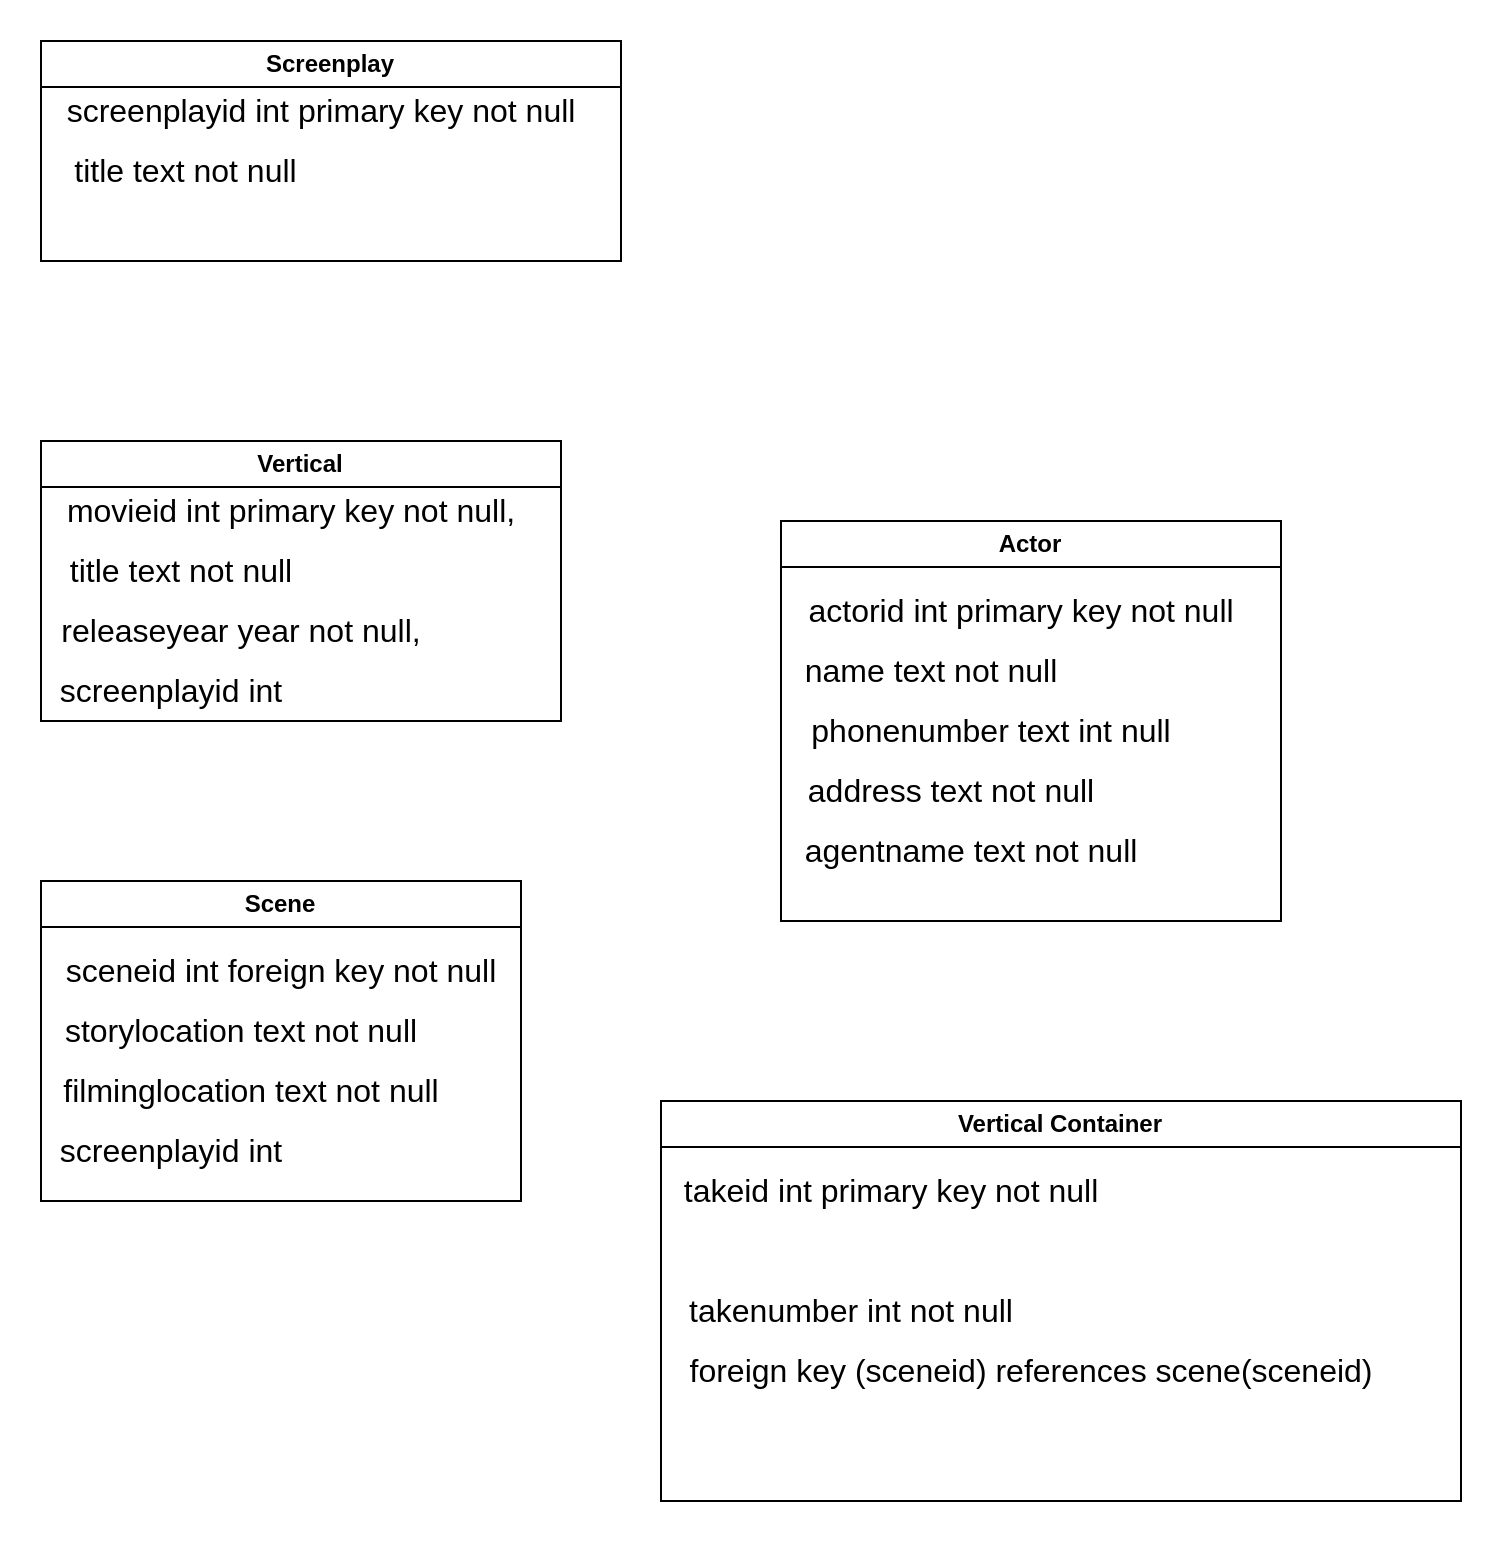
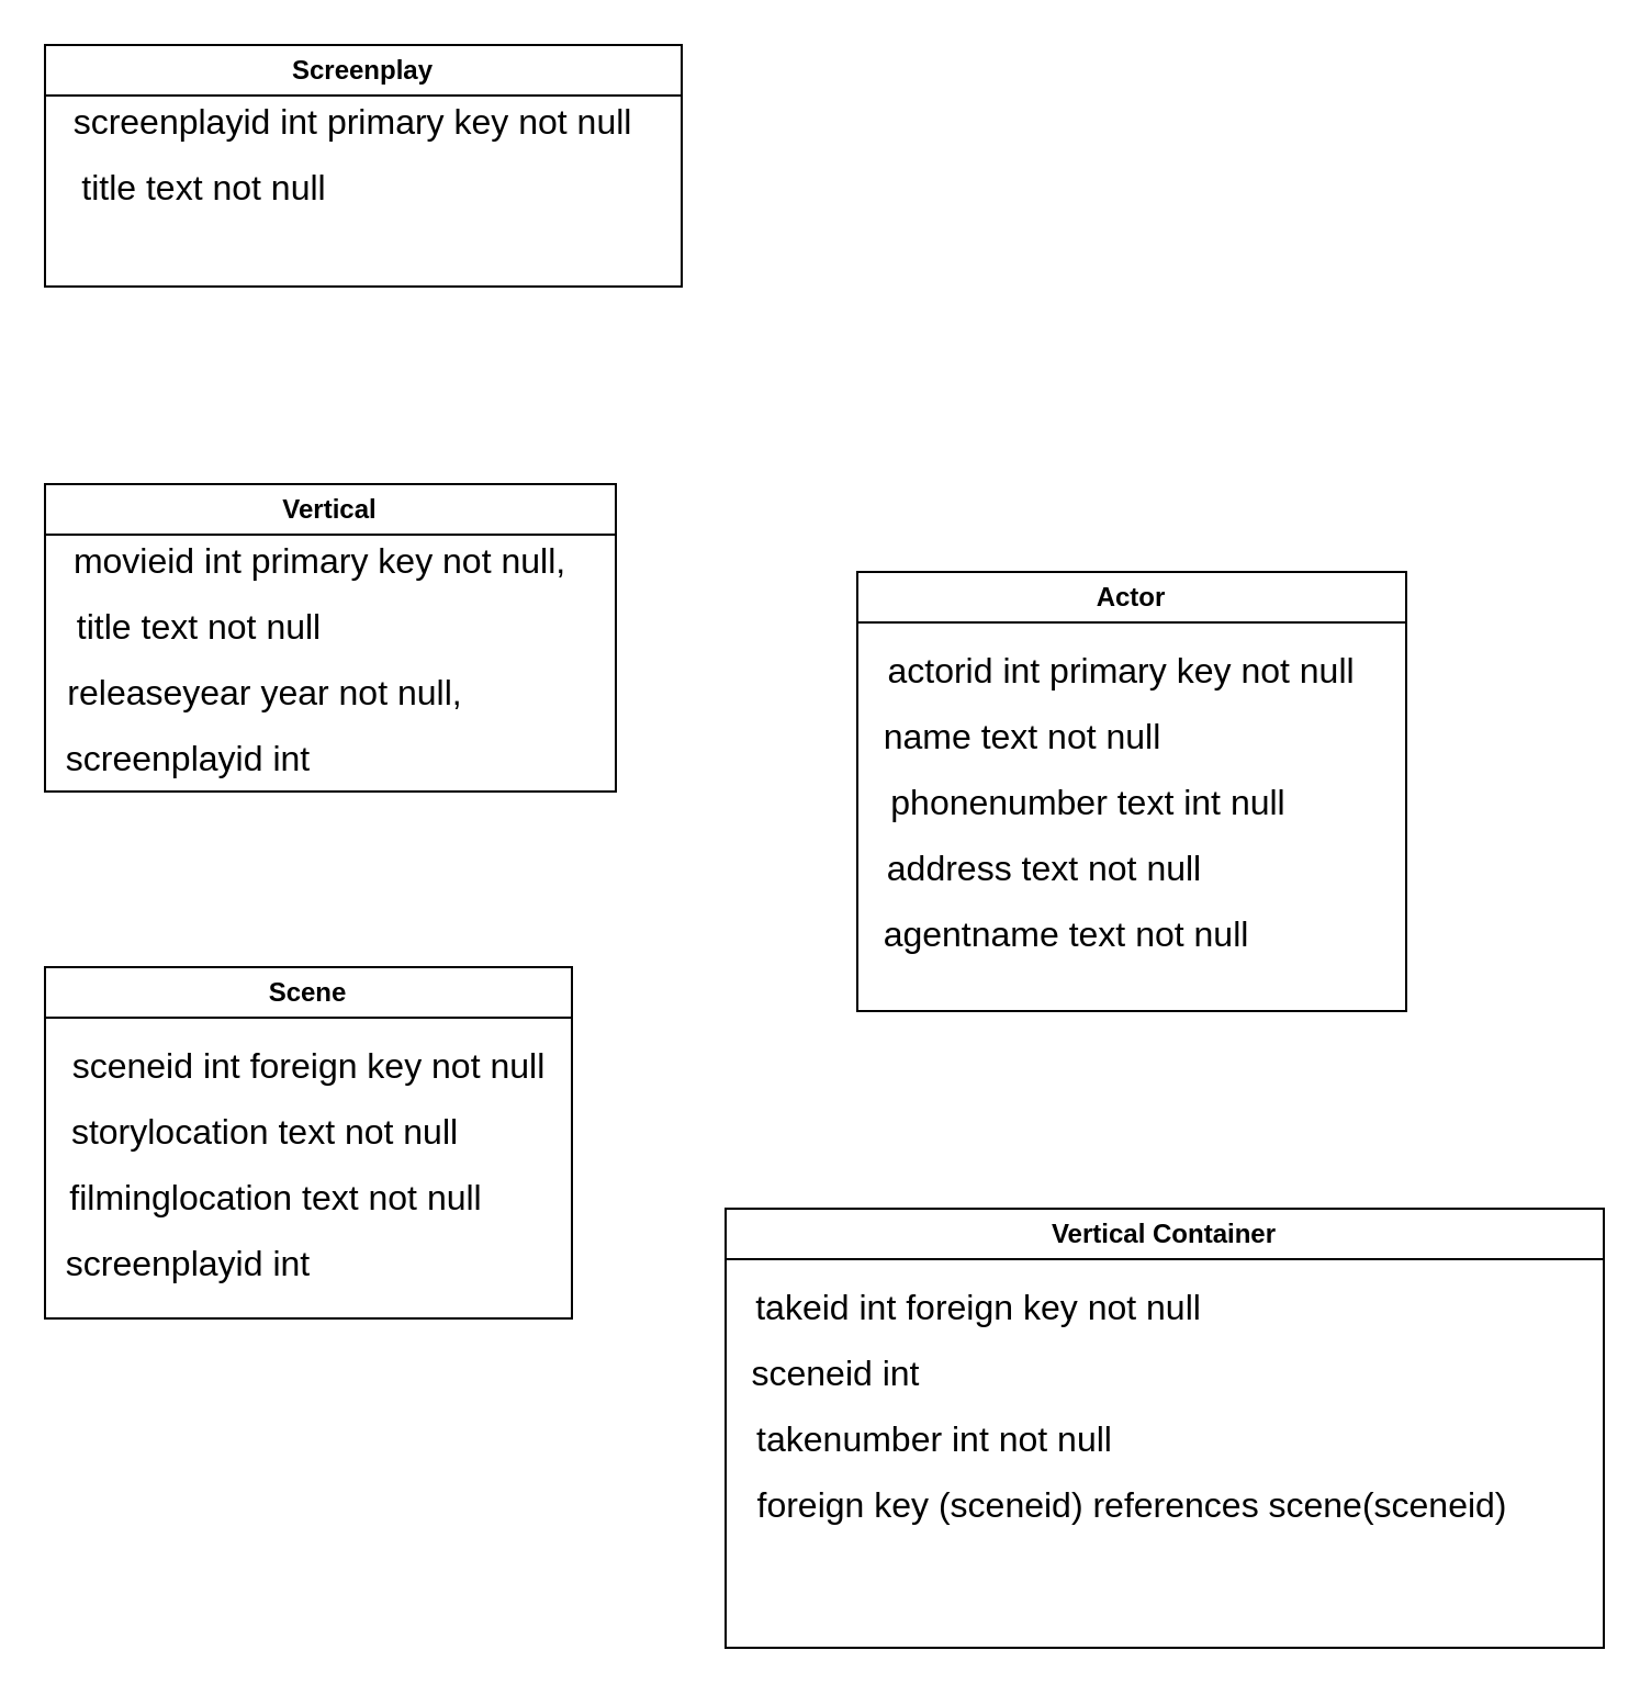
  <mxCell id="0" />
  <mxCell id="1" parent="0" />
  <mxCell id="2" value="Screenplay" style="swimlane;whiteSpace=wrap;html=1;" vertex="1" parent="1"><mxGeometry x="20" y="20" width="290" height="110" as="geometry" /></mxCell>
  <mxCell id="3" value="screenplayid &lt;span class=&quot;hljs-type&quot;&gt;int&lt;/span&gt; &lt;span class=&quot;hljs-keyword&quot;&gt;primary&lt;/span&gt; key &lt;span class=&quot;hljs-keyword&quot;&gt;not&lt;/span&gt; &lt;span class=&quot;hljs-keyword&quot;&gt;null&lt;/span&gt;" style="text;html=1;align=center;verticalAlign=middle;resizable=0;points=[];autosize=1;strokeColor=none;fillColor=none;fontSize=16;" vertex="1" parent="2"><mxGeometry y="20" width="280" height="30" as="geometry" /></mxCell>
  <mxCell id="4" value="&amp;nbsp;title text &lt;span class=&quot;hljs-keyword&quot;&gt;not&lt;/span&gt; &lt;span class=&quot;hljs-keyword&quot;&gt;null&lt;/span&gt;" style="text;html=1;align=center;verticalAlign=middle;resizable=0;points=[];autosize=1;strokeColor=none;fillColor=none;fontSize=16;" vertex="1" parent="2"><mxGeometry y="50" width="140" height="30" as="geometry" /></mxCell>
  <mxCell id="5" value="Vertical" style="swimlane;whiteSpace=wrap;html=1;" vertex="1" parent="1"><mxGeometry x="20" y="220" width="260" height="140" as="geometry" /></mxCell>
  <mxCell id="6" value="movieid &lt;span class=&quot;hljs-type&quot;&gt;int&lt;/span&gt; &lt;span class=&quot;hljs-keyword&quot;&gt;primary&lt;/span&gt; key &lt;span class=&quot;hljs-keyword&quot;&gt;not&lt;/span&gt; &lt;span class=&quot;hljs-keyword&quot;&gt;null&lt;/span&gt;," style="text;html=1;align=center;verticalAlign=middle;resizable=0;points=[];autosize=1;strokeColor=none;fillColor=none;fontSize=16;" vertex="1" parent="5"><mxGeometry y="20" width="250" height="30" as="geometry" /></mxCell>
  <mxCell id="7" value="title text&amp;nbsp;&lt;span class=&quot;hljs-keyword&quot;&gt;not&lt;/span&gt;&amp;nbsp;&lt;span class=&quot;hljs-keyword&quot;&gt;null&lt;/span&gt;" style="text;html=1;align=center;verticalAlign=middle;resizable=0;points=[];autosize=1;strokeColor=none;fillColor=none;fontSize=16;" vertex="1" parent="5"><mxGeometry x="5" y="50" width="130" height="30" as="geometry" /></mxCell>
  <mxCell id="8" value="releaseyear&amp;nbsp;&lt;span class=&quot;hljs-keyword&quot;&gt;year&lt;/span&gt;&amp;nbsp;&lt;span class=&quot;hljs-keyword&quot;&gt;not&lt;/span&gt;&amp;nbsp;&lt;span class=&quot;hljs-keyword&quot;&gt;null&lt;/span&gt;," style="text;html=1;align=center;verticalAlign=middle;resizable=0;points=[];autosize=1;strokeColor=none;fillColor=none;fontSize=16;" vertex="1" parent="5"><mxGeometry y="80" width="200" height="30" as="geometry" /></mxCell>
  <mxCell id="9" value="screenplayid&amp;nbsp;&lt;span class=&quot;hljs-type&quot;&gt;int&lt;/span&gt;" style="text;html=1;align=center;verticalAlign=middle;resizable=0;points=[];autosize=1;strokeColor=none;fillColor=none;fontSize=16;" vertex="1" parent="5"><mxGeometry y="110" width="130" height="30" as="geometry" /></mxCell>
  <mxCell id="10" value="Scene" style="swimlane;whiteSpace=wrap;html=1;" vertex="1" parent="1"><mxGeometry x="20" y="440" width="240" height="160" as="geometry" /></mxCell>
  <mxCell id="11" value="sceneid &lt;span class=&quot;hljs-type&quot;&gt;int&lt;/span&gt; &lt;span class=&quot;hljs-keyword&quot;&gt;foreign&lt;/span&gt; key &lt;span class=&quot;hljs-keyword&quot;&gt;not&lt;/span&gt; &lt;span class=&quot;hljs-keyword&quot;&gt;null&lt;/span&gt;" style="text;html=1;align=center;verticalAlign=middle;resizable=0;points=[];autosize=1;strokeColor=none;fillColor=none;fontSize=16;" vertex="1" parent="10"><mxGeometry y="30" width="240" height="30" as="geometry" /></mxCell>
  <mxCell id="12" value="storylocation text &lt;span class=&quot;hljs-keyword&quot;&gt;not&lt;/span&gt; &lt;span class=&quot;hljs-keyword&quot;&gt;null&lt;/span&gt;" style="text;html=1;align=center;verticalAlign=middle;resizable=0;points=[];autosize=1;strokeColor=none;fillColor=none;fontSize=16;" vertex="1" parent="10"><mxGeometry y="60" width="200" height="30" as="geometry" /></mxCell>
  <mxCell id="13" value="filminglocation text &lt;span class=&quot;hljs-keyword&quot;&gt;not&lt;/span&gt; &lt;span class=&quot;hljs-keyword&quot;&gt;null&lt;/span&gt;" style="text;html=1;align=center;verticalAlign=middle;resizable=0;points=[];autosize=1;strokeColor=none;fillColor=none;fontSize=16;" vertex="1" parent="10"><mxGeometry y="90" width="210" height="30" as="geometry" /></mxCell>
  <mxCell id="14" value="screenplayid &lt;span class=&quot;hljs-type&quot;&gt;int&lt;/span&gt;" style="text;html=1;align=center;verticalAlign=middle;resizable=0;points=[];autosize=1;strokeColor=none;fillColor=none;fontSize=16;" vertex="1" parent="10"><mxGeometry y="120" width="130" height="30" as="geometry" /></mxCell>
  <mxCell id="15" value="Actor" style="swimlane;whiteSpace=wrap;html=1;" vertex="1" parent="1"><mxGeometry x="390" y="260" width="250" height="200" as="geometry" /></mxCell>
  <mxCell id="16" value="actorid &lt;span class=&quot;hljs-type&quot;&gt;int&lt;/span&gt; &lt;span class=&quot;hljs-keyword&quot;&gt;primary&lt;/span&gt; key &lt;span class=&quot;hljs-keyword&quot;&gt;not&lt;/span&gt; &lt;span class=&quot;hljs-keyword&quot;&gt;null&lt;/span&gt;" style="text;html=1;align=center;verticalAlign=middle;resizable=0;points=[];autosize=1;strokeColor=none;fillColor=none;fontSize=16;" vertex="1" parent="15"><mxGeometry y="30" width="240" height="30" as="geometry" /></mxCell>
  <mxCell id="17" value="name text &lt;span class=&quot;hljs-keyword&quot;&gt;not&lt;/span&gt; &lt;span class=&quot;hljs-keyword&quot;&gt;null&lt;/span&gt;" style="text;html=1;align=center;verticalAlign=middle;resizable=0;points=[];autosize=1;strokeColor=none;fillColor=none;fontSize=16;" vertex="1" parent="15"><mxGeometry y="60" width="150" height="30" as="geometry" /></mxCell>
  <mxCell id="18" value="phonenumber text &lt;span class=&quot;hljs-keyword&quot;&gt;int&lt;/span&gt; &lt;span class=&quot;hljs-keyword&quot;&gt;null&lt;/span&gt;" style="text;html=1;align=center;verticalAlign=middle;resizable=0;points=[];autosize=1;strokeColor=none;fillColor=none;fontSize=16;" vertex="1" parent="15"><mxGeometry y="90" width="210" height="30" as="geometry" /></mxCell>
  <mxCell id="19" value="address text &lt;span class=&quot;hljs-keyword&quot;&gt;not&lt;/span&gt; &lt;span class=&quot;hljs-keyword&quot;&gt;null&lt;/span&gt;" style="text;html=1;align=center;verticalAlign=middle;resizable=0;points=[];autosize=1;strokeColor=none;fillColor=none;fontSize=16;" vertex="1" parent="15"><mxGeometry y="120" width="170" height="30" as="geometry" /></mxCell>
  <mxCell id="20" value="agentname text &lt;span class=&quot;hljs-keyword&quot;&gt;not&lt;/span&gt; &lt;span class=&quot;hljs-keyword&quot;&gt;null&lt;/span&gt;" style="text;html=1;align=center;verticalAlign=middle;resizable=0;points=[];autosize=1;strokeColor=none;fillColor=none;fontSize=16;" vertex="1" parent="15"><mxGeometry y="150" width="190" height="30" as="geometry" /></mxCell>
  <mxCell id="21" value="Vertical Container" style="swimlane;whiteSpace=wrap;html=1;" vertex="1" parent="1"><mxGeometry x="330" y="550" width="400" height="200" as="geometry" /></mxCell>
- <mxCell id="22" value="takeid &lt;span class=&quot;hljs-type&quot;&gt;int&lt;/span&gt; &lt;span class=&quot;hljs-keyword&quot;&gt;primary&lt;/span&gt; key &lt;span class=&quot;hljs-keyword&quot;&gt;not&lt;/span&gt; &lt;span class=&quot;hljs-keyword&quot;&gt;null&lt;/span&gt;" style="text;html=1;align=center;verticalAlign=middle;resizable=0;points=[];autosize=1;strokeColor=none;fillColor=none;fontSize=16;" vertex="1" parent="21"><mxGeometry y="30" width="230" height="30" as="geometry" /></mxCell>
+ <mxCell id="22" value="takeid &lt;span class=&quot;hljs-type&quot;&gt;int&lt;/span&gt; &lt;span class=&quot;hljs-keyword&quot;&gt;foreign&lt;/span&gt; key &lt;span class=&quot;hljs-keyword&quot;&gt;not&lt;/span&gt; &lt;span class=&quot;hljs-keyword&quot;&gt;null&lt;/span&gt;" style="text;html=1;align=center;verticalAlign=middle;resizable=0;points=[];autosize=1;strokeColor=none;fillColor=none;fontSize=16;" vertex="1" parent="21"><mxGeometry y="30" width="230" height="30" as="geometry" /></mxCell>
+ <mxCell id="23" value="sceneid &lt;span class=&quot;hljs-type&quot;&gt;int&lt;/span&gt;" style="text;html=1;align=center;verticalAlign=middle;resizable=0;points=[];autosize=1;strokeColor=none;fillColor=none;fontSize=16;" vertex="1" parent="21"><mxGeometry y="60" width="100" height="30" as="geometry" /></mxCell>
  <mxCell id="24" value="takenumber &lt;span class=&quot;hljs-type&quot;&gt;int&lt;/span&gt; &lt;span class=&quot;hljs-keyword&quot;&gt;not&lt;/span&gt; &lt;span class=&quot;hljs-keyword&quot;&gt;null&lt;/span&gt;" style="text;html=1;align=center;verticalAlign=middle;resizable=0;points=[];autosize=1;strokeColor=none;fillColor=none;fontSize=16;" vertex="1" parent="21"><mxGeometry y="90" width="190" height="30" as="geometry" /></mxCell>
  <mxCell id="25" value="&lt;span class=&quot;hljs-keyword&quot;&gt;foreign&lt;/span&gt; key (sceneid) &lt;span class=&quot;hljs-keyword&quot;&gt;references&lt;/span&gt; scene(sceneid)" style="text;html=1;align=center;verticalAlign=middle;resizable=0;points=[];autosize=1;strokeColor=none;fillColor=none;fontSize=16;" vertex="1" parent="21"><mxGeometry y="120" width="370" height="30" as="geometry" /></mxCell>
